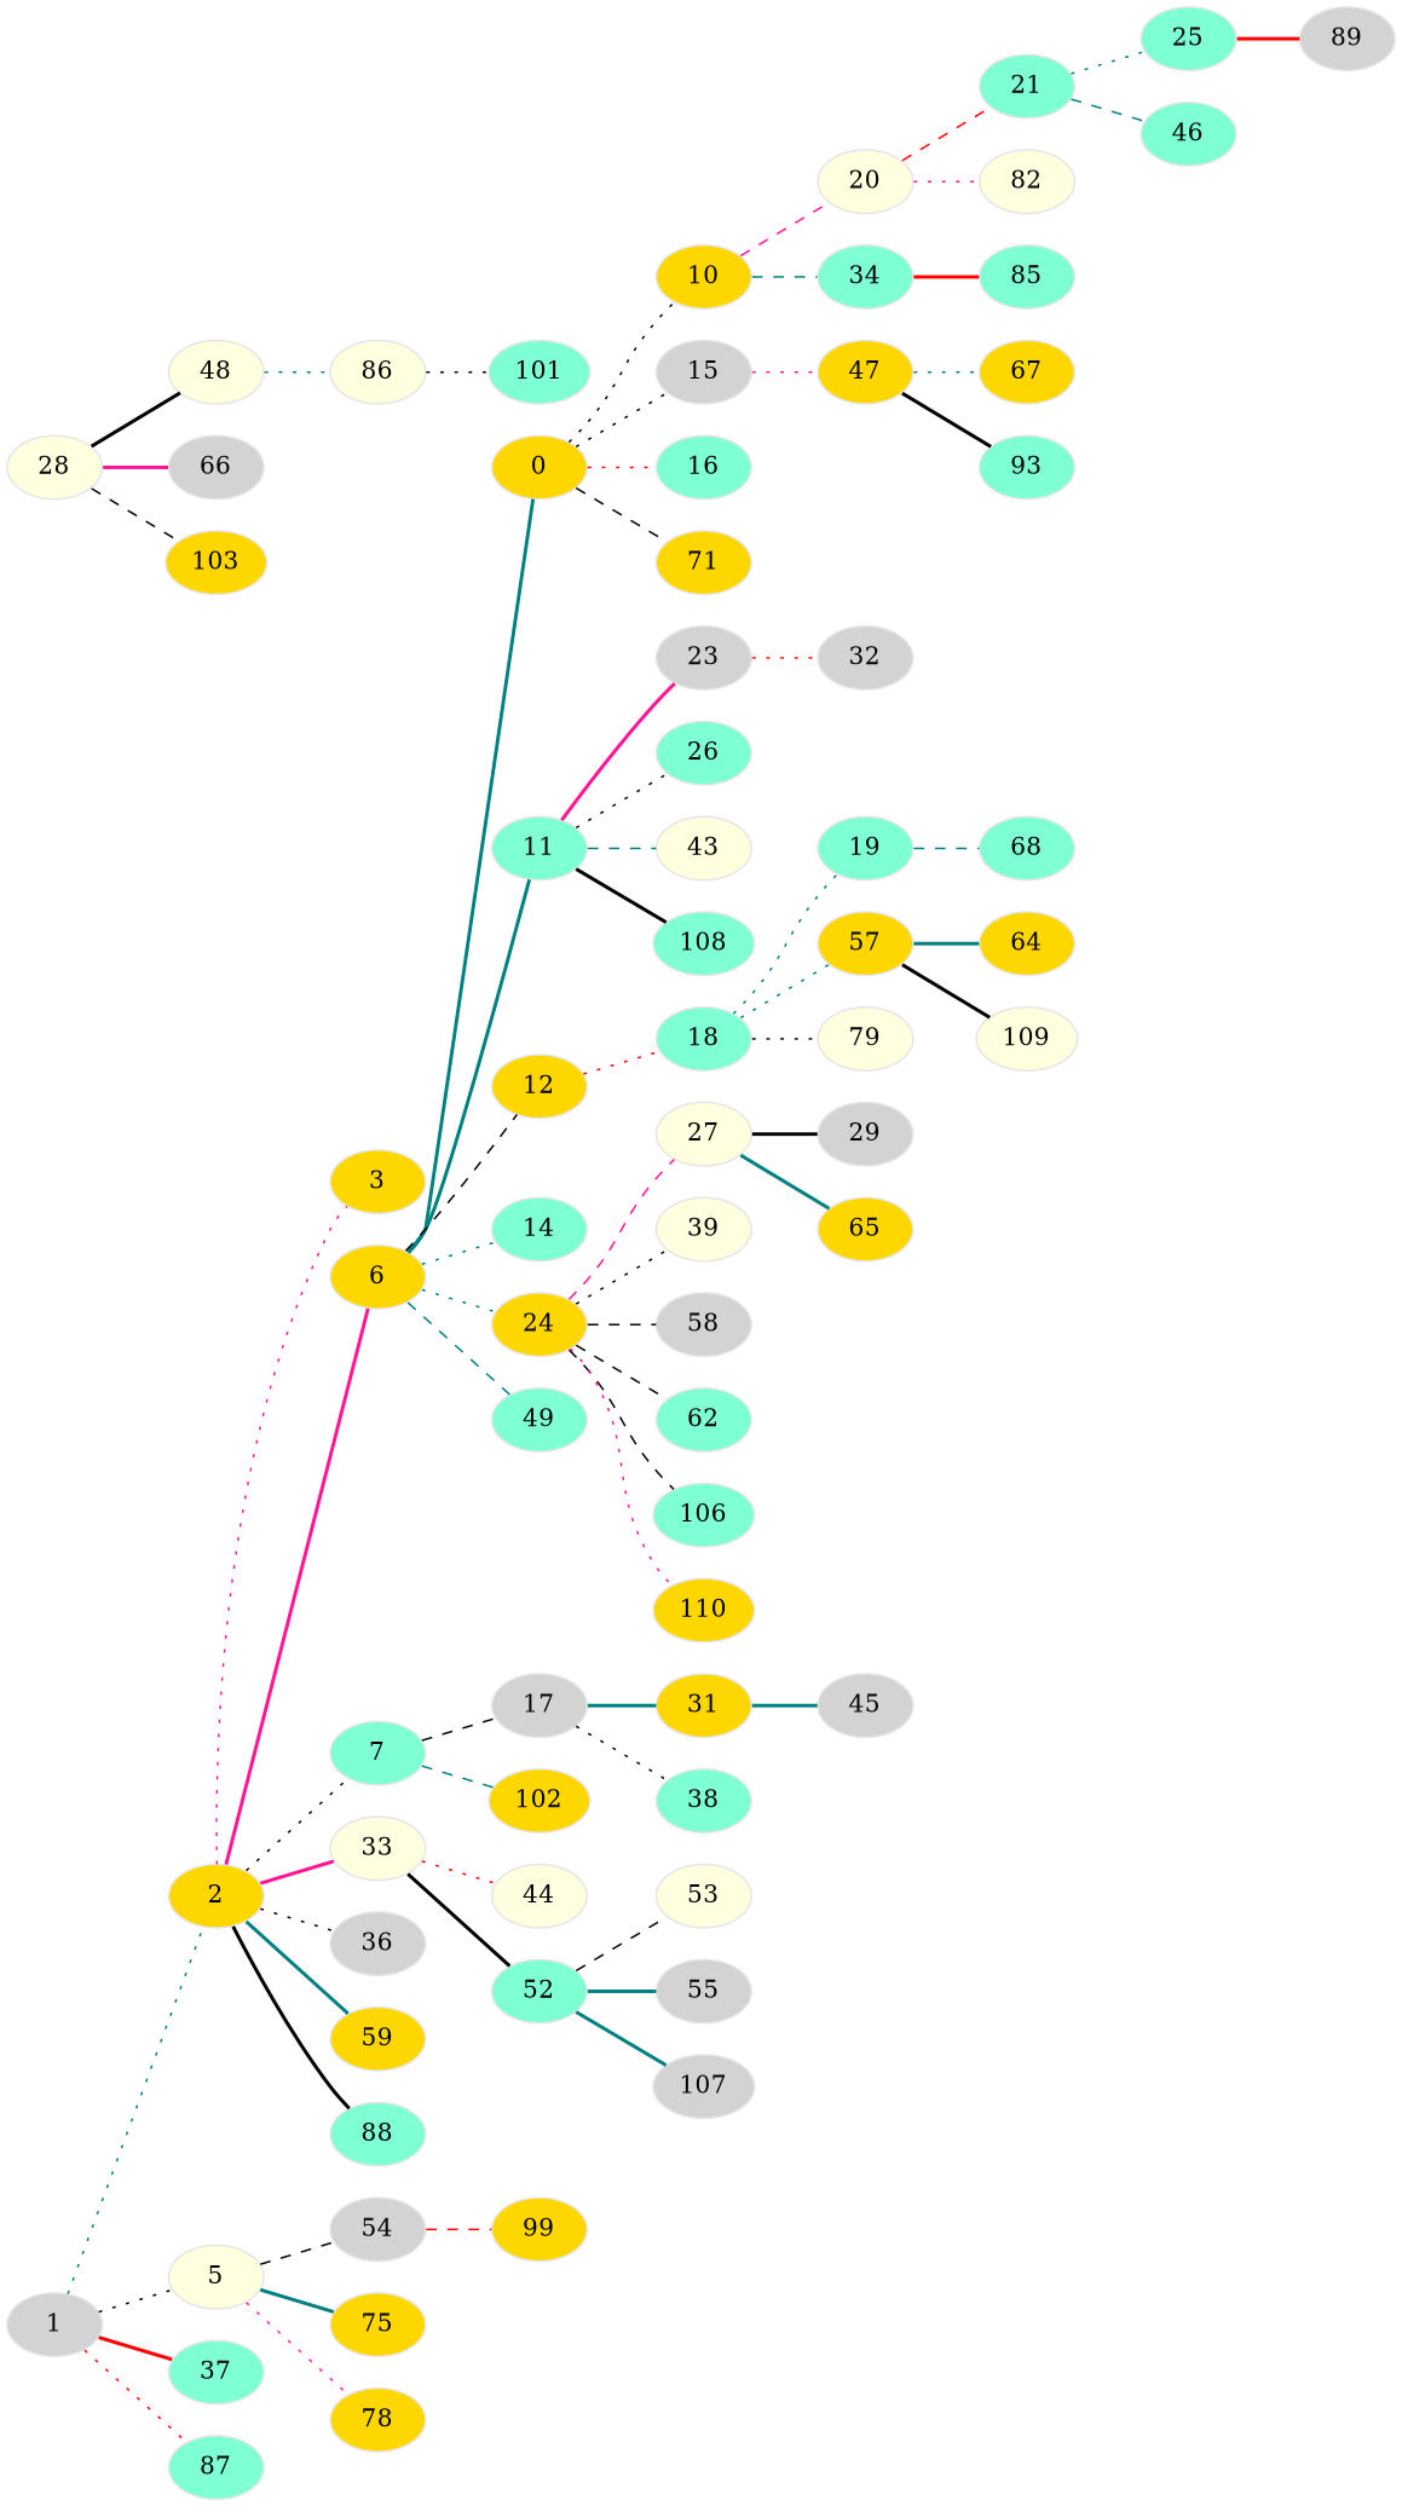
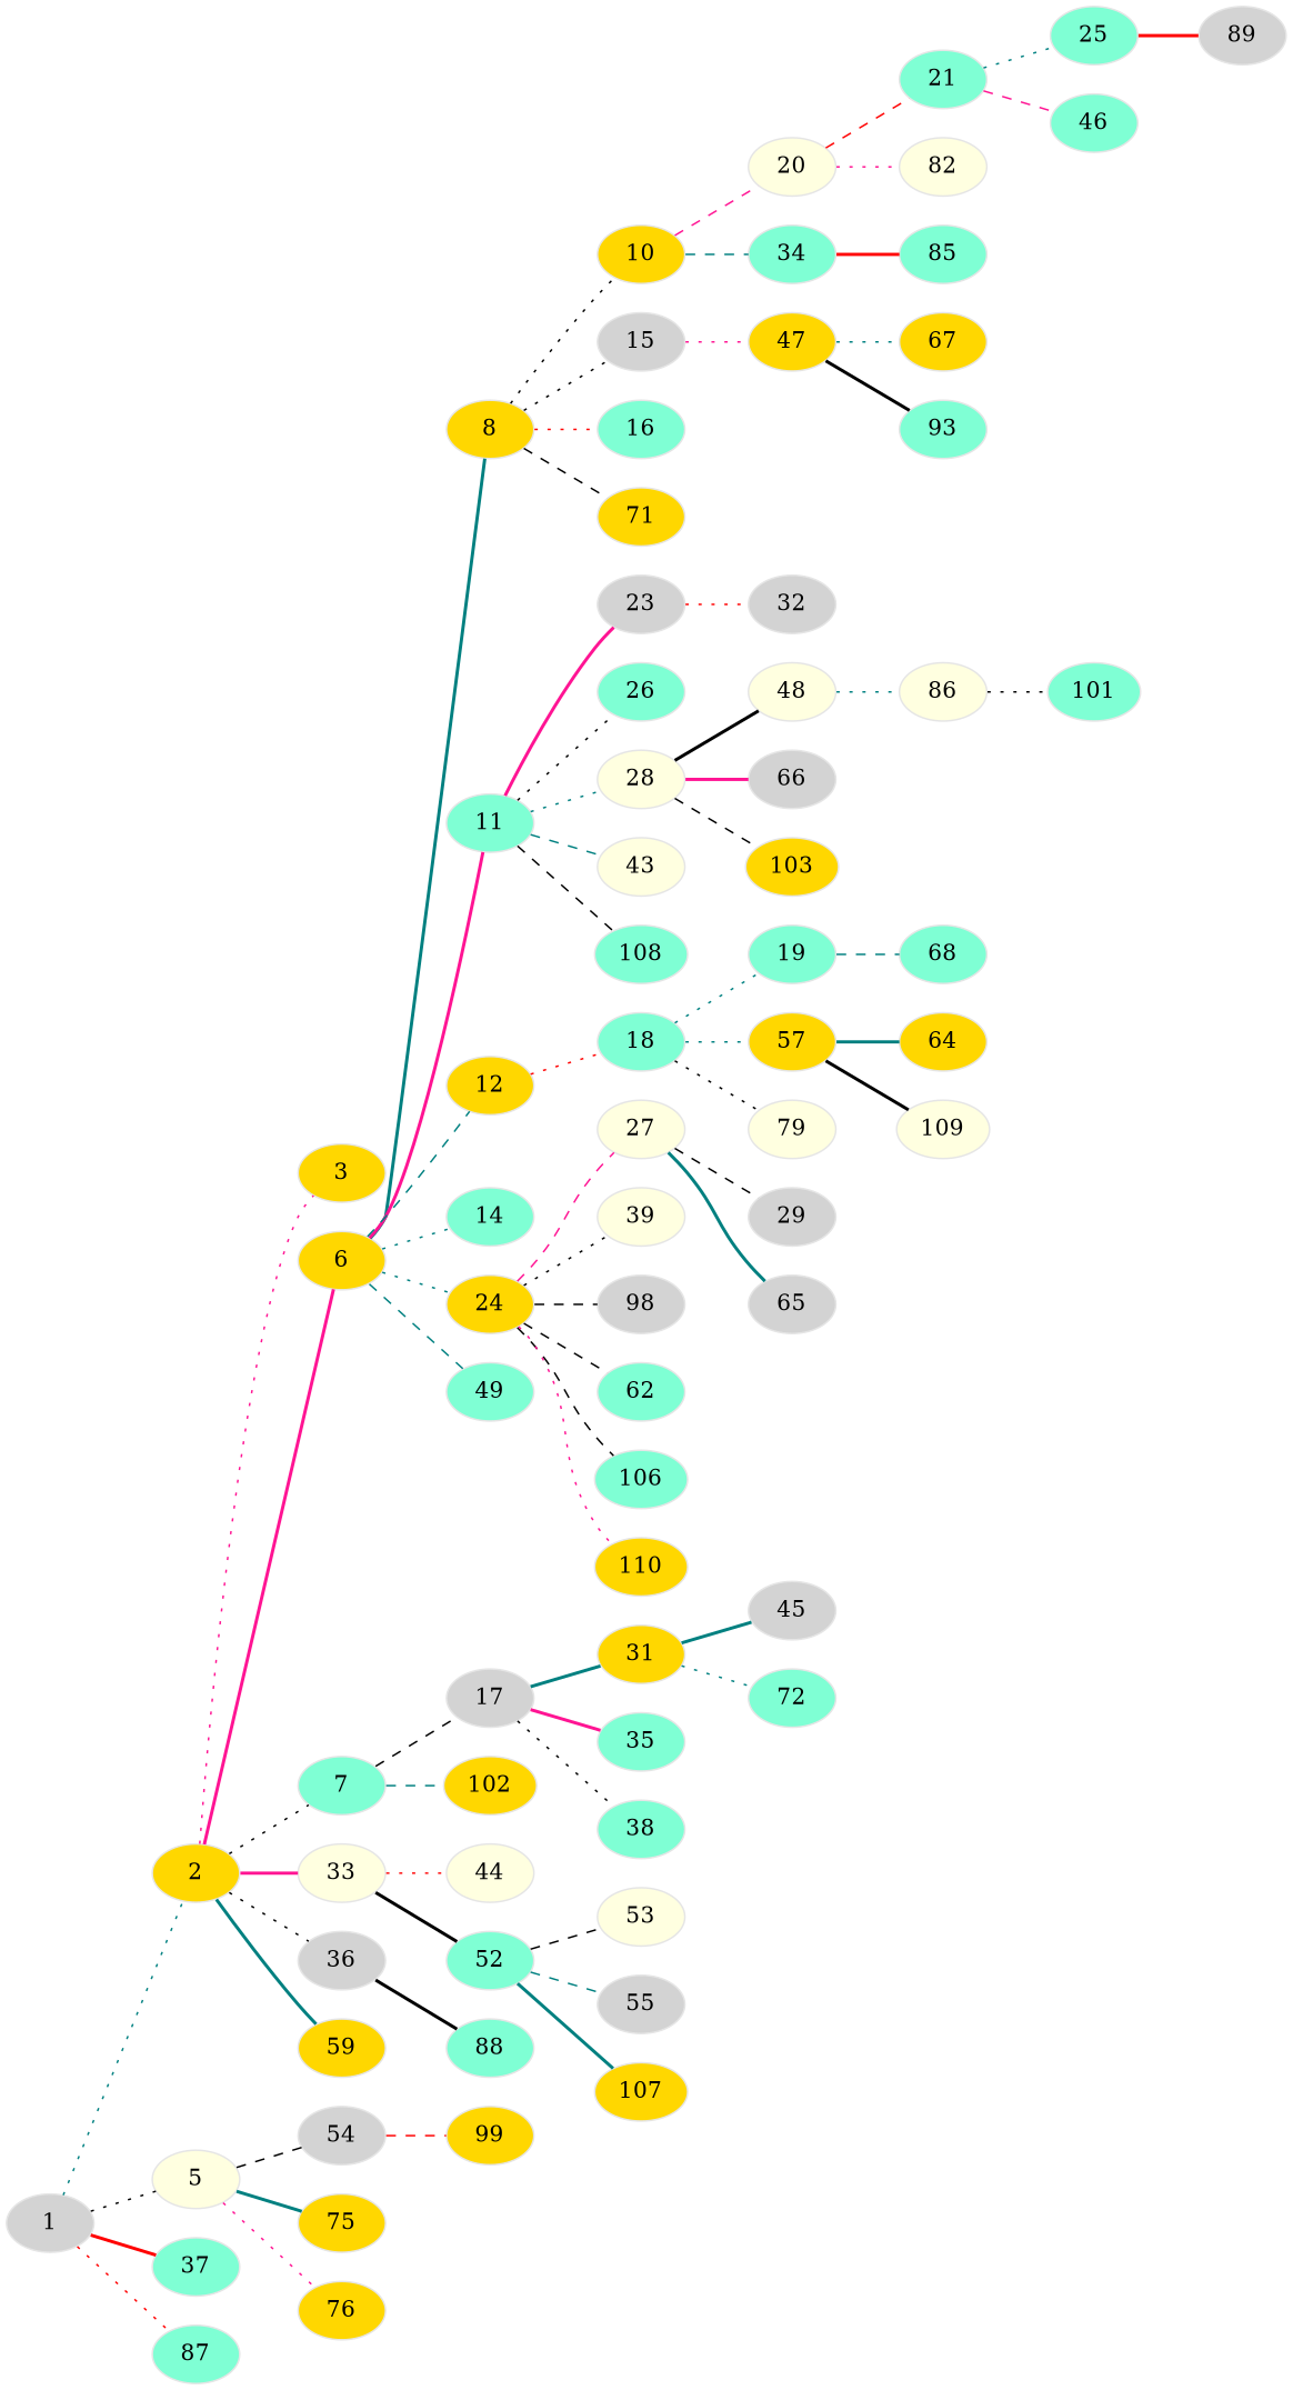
  graph {
    rankdir=LR
    node [color=gray90 fillcolor=aquamarine style=filled]
    edge [color=black style=dotted]
    1 [fillcolor=lightgrey super="+50"]
    2 [fillcolor=gold super="+4"]
    5 [fillcolor=lightyellow super="+56"]
    37 [super="+94"]
    87
    3 [fillcolor=gold]
    6 [fillcolor=gold super="+40"]
    7 [super="+13"]
    33 [fillcolor=lightyellow super="+41"]
    36 [fillcolor=lightgrey super="+96"]
    59 [fillcolor=gold super="+104"]
    88
    54 [fillcolor=lightgrey]
    75 [fillcolor=gold]
-   76 [fillcolor=gold label=78]
-   8 [fillcolor=gold super="+9" label=0]
+   76 [fillcolor=gold]
+   8 [fillcolor=gold super="+9"]
    11 [super="+80"]
    12 [fillcolor=gold super="+84"]
    14
    24 [fillcolor=gold super="+30"]
    49
    17 [fillcolor=lightgrey super="+95"]
    102 [fillcolor=gold]
    44 [fillcolor=lightyellow]
    52
    99 [fillcolor=gold]
    10 [fillcolor=gold super="+97"]
    15 [fillcolor=lightgrey]
    16
    71 [fillcolor=gold]
    23 [fillcolor=lightgrey]
    26
    28 [fillcolor=lightyellow super="+63"]
    43 [fillcolor=lightyellow]
    108
    18
    27 [fillcolor=lightyellow super="+51"]
    39 [fillcolor=lightyellow super="+98"]
-   58 [fillcolor=lightgrey]
+   58 [fillcolor=lightgrey label=98]
    62 [super="+81"]
    106
    110 [fillcolor=gold]
    31 [fillcolor=gold super="+77"]
+   35
    38
    20 [fillcolor=lightyellow super="+78"]
    34 [super="+42"]
    47 [fillcolor=gold super="+60"]
    21 [super="+22"]
    82 [fillcolor=lightyellow]
    85
    32 [fillcolor=lightgrey super="+83"]
    48 [fillcolor=lightyellow]
    66 [fillcolor=lightgrey]
    103 [fillcolor=gold]
    19 [super="+74"]
    57 [fillcolor=gold super="+61"]
    79 [fillcolor=lightyellow super="+90"]
    67 [fillcolor=gold super="+91"]
    93
    45 [fillcolor=lightgrey super="+70"]
+   72 [super="+73"]
    68 [super="+100"]
    64 [fillcolor=gold]
    109 [fillcolor=lightyellow]
    25
    46
    89 [fillcolor=lightgrey super="+105"]
    29 [fillcolor=lightgrey]
-   65 [fillcolor=gold]
+   65 [fillcolor=lightgrey]
    86 [fillcolor=lightyellow super="+92"]
    53 [fillcolor=lightyellow super="+69"]
    55 [fillcolor=lightgrey super="+111"]
-   107 [fillcolor=lightgrey]
+   107 [fillcolor=gold]
    101
    1 -- 2 [color=teal]
    1 -- 5
    1 -- 37 [color=red style=bold]
    1 -- 87 [color=red]
    2 -- 3 [color=deeppink]
    2 -- 6 [color=deeppink style=bold]
    2 -- 7
    2 -- 33 [color=deeppink style=bold]
    2 -- 36
    2 -- 59 [color=teal style=bold]
-   2 -- 88 [style=bold]
+   36 -- 88 [style=bold]
    5 -- 54 [style=dashed]
    5 -- 75 [color=teal style=bold]
    5 -- 76 [color=deeppink]
    6 -- 8 [color=teal style=bold]
-   6 -- 11 [color=teal style=bold]
-   6 -- 12 [style=dashed]
+   6 -- 11 [color=deeppink style=bold]
+   6 -- 12 [color=teal style=dashed]
    6 -- 14 [color=teal]
    6 -- 24 [color=teal]
    6 -- 49 [color=teal style=dashed]
    7 -- 17 [style=dashed]
    7 -- 102 [color=teal style=dashed]
    33 -- 44 [color=red]
    33 -- 52 [style=bold]
    54 -- 99 [color=red style=dashed]
    8 -- 10
    8 -- 15
    8 -- 16 [color=red]
    8 -- 71 [style=dashed]
    11 -- 23 [color=deeppink style=bold]
    11 -- 26
+   11 -- 28 [color=teal]
    11 -- 43 [color=teal style=dashed]
-   11 -- 108 [style=bold]
+   11 -- 108 [style=dashed]
    12 -- 18 [color=red]
    24 -- 27 [color=deeppink style=dashed]
    24 -- 39
    24 -- 58 [style=dashed]
    24 -- 62 [style=dashed]
    24 -- 106 [style=dashed]
    24 -- 110 [color=deeppink]
    17 -- 31 [color=teal style=bold]
+   17 -- 35 [color=deeppink style=bold]
    17 -- 38
    52 -- 53 [style=dashed]
-   52 -- 55 [color=teal style=bold]
+   52 -- 55 [color=teal style=dashed]
    52 -- 107 [color=teal style=bold]
    10 -- 20 [color=deeppink style=dashed]
    10 -- 34 [color=teal style=dashed]
    15 -- 47 [color=deeppink]
    23 -- 32 [color=red]
    28 -- 48 [style=bold]
    28 -- 66 [color=deeppink style=bold]
    28 -- 103 [style=dashed]
    18 -- 19 [color=teal]
    18 -- 57 [color=teal]
    18 -- 79
-   27 -- 29 [style=bold]
+   27 -- 29 [style=dashed]
    27 -- 65 [color=teal style=bold]
    31 -- 45 [color=teal style=bold]
+   31 -- 72 [color=teal]
    20 -- 21 [color=red style=dashed]
    20 -- 82 [color=deeppink]
    34 -- 85 [color=red style=bold]
    47 -- 67 [color=teal]
    47 -- 93 [style=bold]
    21 -- 25 [color=teal]
-   21 -- 46 [color=teal style=dashed]
+   21 -- 46 [color=deeppink style=dashed]
    48 -- 86 [color=teal]
    19 -- 68 [color=teal style=dashed]
    57 -- 64 [color=teal style=bold]
    57 -- 109 [style=bold]
    25 -- 89 [color=red style=bold]
    86 -- 101
  }
